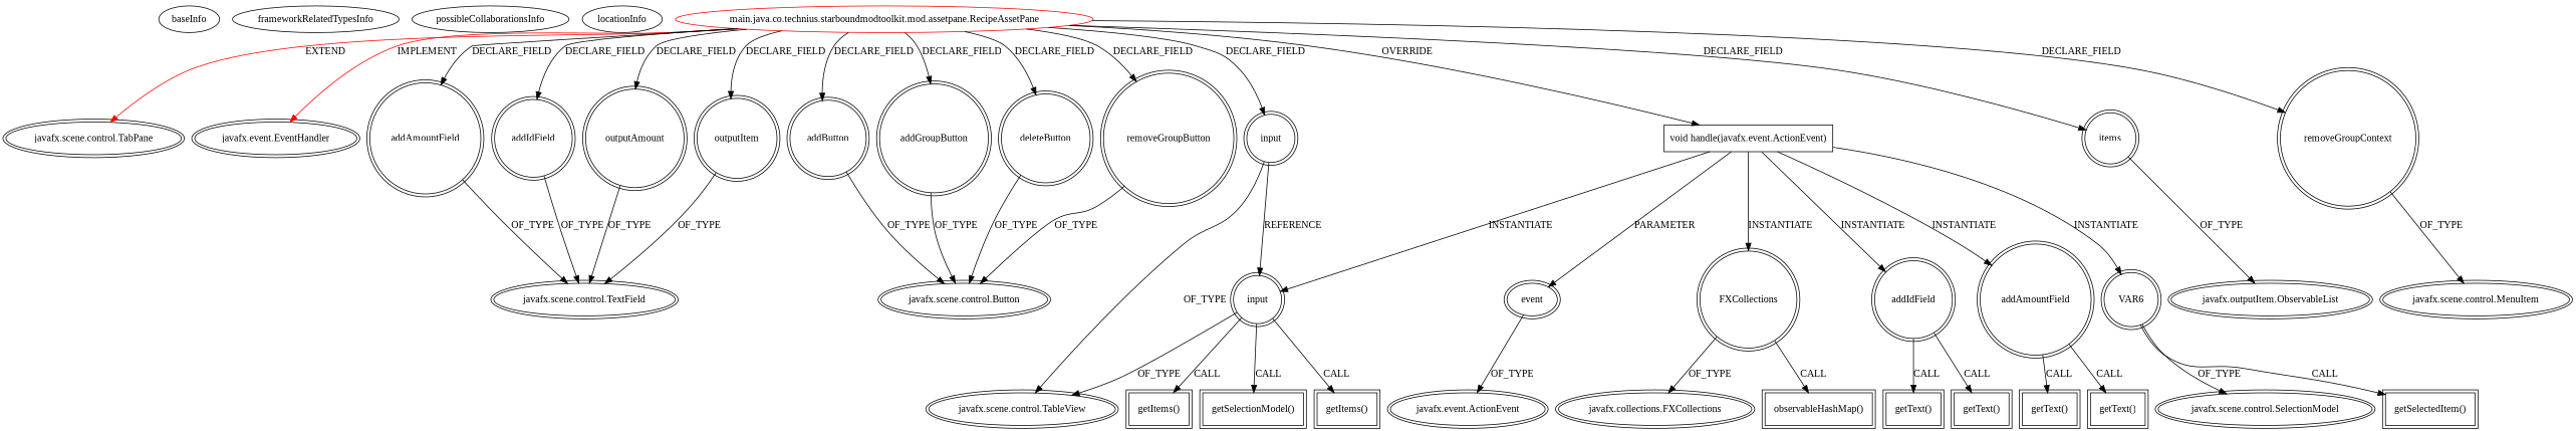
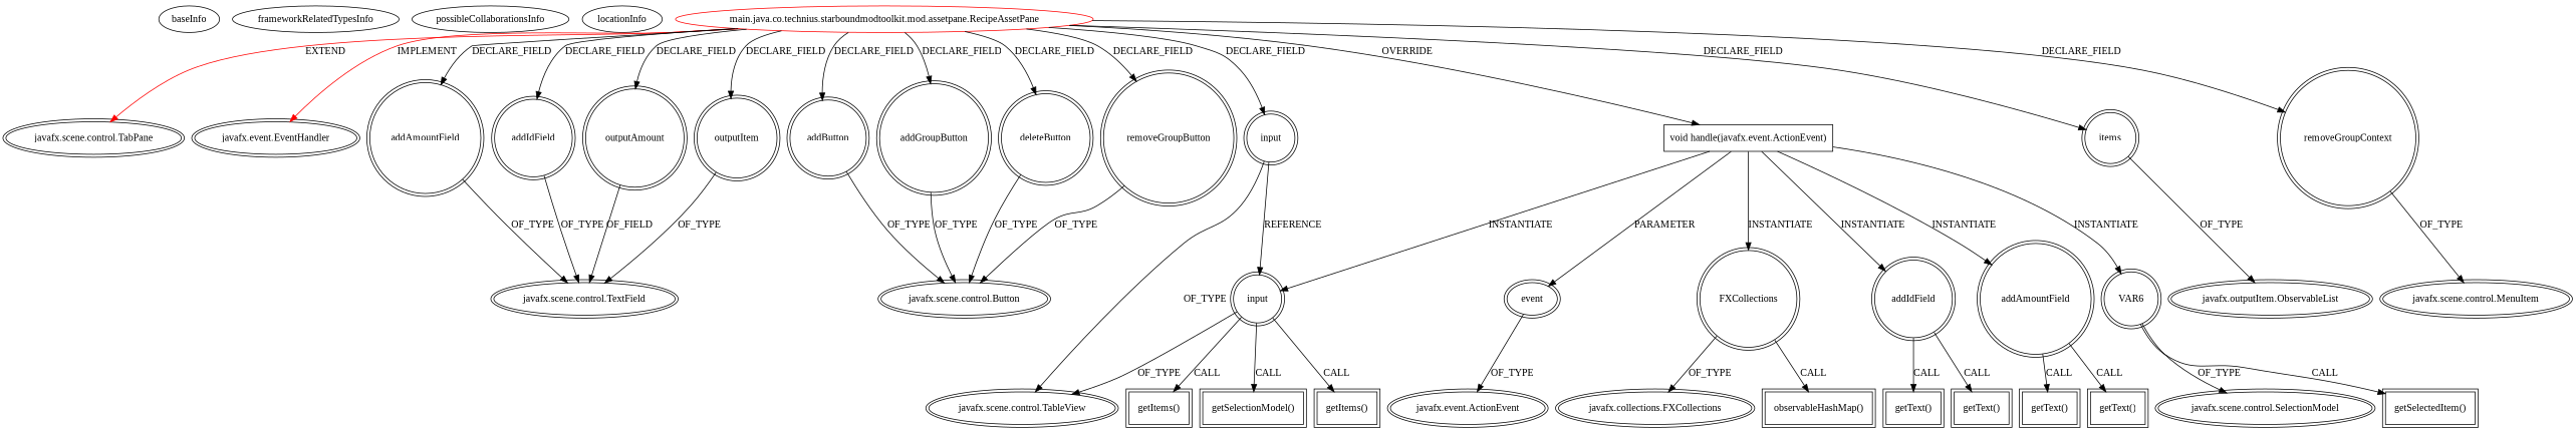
  digraph {
    fontname="Liberation Serif"
    node [fontname="Liberation Serif" isFrameworkType=true vertexType=FIELD_DECLARATION peripheries=2]
    edge [fontname="Liberation Serif"]
    baseInfo [category=extension_graph graphId=1429 isAnonymous=false possibleRelation=false isFrameworkType="" vertexType="" peripheries=""]
    frameworkRelatedTypesInfo [0="javafx.scene.control.TabPane" 1="javafx.event.EventHandler" isFrameworkType="" vertexType="" peripheries=""]
    possibleCollaborationsInfo [isFrameworkType="" vertexType="" peripheries=""]
    locationInfo [contextSignature=RecipeAssetPane filePath="/Technius-Starbound-Mod-Toolkit/Starbound-Mod-Toolkit-master/src/main/java/co/technius/starboundmodtoolkit/mod/assetpane/RecipeAssetPane.java" graphId=1429 projectName="Technius-Starbound-Mod-Toolkit" isFrameworkType="" vertexType="" peripheries=""]
    n5 [color=red isFrameworkType=false label="main.java.co.technius.starboundmodtoolkit.mod.assetpane.RecipeAssetPane" vertexType=ROOT_CLIENT_CLASS_DECLARATION peripheries=""]
    n6 [label="javafx.scene.control.TabPane" vertexType=FRAMEWORK_CLASS_TYPE]
    n7 [label="javafx.event.EventHandler" vertexType=FRAMEWORK_INTERFACE_TYPE]
    n8 [label=addAmountField shape=circle]
    n9 [label=addButton shape=circle]
    n10 [label=addGroupButton shape=circle]
    n11 [label=addIdField shape=circle]
    n12 [label=deleteButton shape=circle]
    n13 [label=input shape=circle]
    n14 [label=items shape=circle]
    n15 [label=outputAmount shape=circle]
    n16 [label=outputItem shape=circle]
    n17 [label=removeGroupButton shape=circle]
    n18 [label=removeGroupContext shape=circle]
    n19 [isFrameworkType=false label="void handle(javafx.event.ActionEvent)" shape=box vertexType=OVERRIDING_METHOD_DECLARATION peripheries=""]
    n20 [label="javafx.scene.control.TextField" vertexType=FRAMEWORK_CLASS_TYPE]
    n21 [label="javafx.scene.control.Button" vertexType=FRAMEWORK_CLASS_TYPE]
    n22 [label="javafx.scene.control.TableView" vertexType=FRAMEWORK_CLASS_TYPE]
    n23 [label=input shape=circle vertexType=VARIABLE_EXPRESION]
    n24 [label="javafx.outputItem.ObservableList" vertexType=FRAMEWORK_INTERFACE_TYPE]
    n25 [label="javafx.scene.control.MenuItem" vertexType=FRAMEWORK_CLASS_TYPE]
    n26 [label=event vertexType=PARAMETER_DECLARATION]
    n27 [label=FXCollections shape=circle vertexType=VARIABLE_EXPRESION]
    n28 [label=addIdField shape=circle vertexType=VARIABLE_EXPRESION]
    n29 [label=addAmountField shape=circle vertexType=VARIABLE_EXPRESION]
    n30 [label=VAR6 shape=circle vertexType=VARIABLE_EXPRESION]
    n31 [label="getItems()" shape=box vertexType=INSIDE_CALL]
    n32 [label="getSelectionModel()" shape=box vertexType=INSIDE_CALL]
    n33 [label="getItems()" shape=box vertexType=INSIDE_CALL]
    n34 [label="javafx.event.ActionEvent" vertexType=FRAMEWORK_CLASS_TYPE]
    n35 [label="javafx.collections.FXCollections" vertexType=FRAMEWORK_CLASS_TYPE]
    n36 [label="observableHashMap()" shape=box vertexType=INSIDE_CALL]
    n37 [label="getText()" shape=box vertexType=INSIDE_CALL]
    n38 [label="getText()" shape=box vertexType=INSIDE_CALL]
    n39 [label="getText()" shape=box vertexType=INSIDE_CALL]
    n40 [label="getText()" shape=box vertexType=INSIDE_CALL]
    n41 [label="javafx.scene.control.SelectionModel" vertexType=FRAMEWORK_CLASS_TYPE]
    n42 [label="getSelectedItem()" shape=box vertexType=INSIDE_CALL]
    n5 -> n6 [color=red label=EXTEND]
    n5 -> n7 [color=red label=IMPLEMENT]
    n5 -> n8 [label=DECLARE_FIELD]
    n5 -> n9 [label=DECLARE_FIELD]
    n5 -> n10 [label=DECLARE_FIELD]
    n5 -> n11 [label=DECLARE_FIELD]
    n5 -> n12 [label=DECLARE_FIELD]
    n5 -> n13 [label=DECLARE_FIELD]
    n5 -> n14 [label=DECLARE_FIELD]
    n5 -> n15 [label=DECLARE_FIELD]
    n5 -> n16 [label=DECLARE_FIELD]
    n5 -> n17 [label=DECLARE_FIELD]
    n5 -> n18 [label=DECLARE_FIELD]
    n5 -> n19 [label=OVERRIDE]
    n8 -> n20 [label=OF_TYPE]
    n9 -> n21 [label=OF_TYPE]
    n10 -> n21 [label=OF_TYPE]
    n11 -> n20 [label=OF_TYPE]
    n12 -> n21 [label=OF_TYPE]
    n13 -> n22 [label=OF_TYPE]
    n13 -> n23 [label=REFERENCE]
    n14 -> n24 [label=OF_TYPE]
-   n15 -> n20 [label=OF_TYPE]
+   n15 -> n20 [label=OF_FIELD]
    n16 -> n20 [label=OF_TYPE]
    n17 -> n21 [label=OF_TYPE]
    n18 -> n25 [label=OF_TYPE]
    n19 -> n23 [label=INSTANTIATE]
    n19 -> n26 [label=PARAMETER]
    n19 -> n27 [label=INSTANTIATE]
    n19 -> n28 [label=INSTANTIATE]
    n19 -> n29 [label=INSTANTIATE]
    n19 -> n30 [label=INSTANTIATE]
    n23 -> n22 [label=OF_TYPE]
    n23 -> n31 [label=CALL]
    n23 -> n32 [label=CALL]
    n23 -> n33 [label=CALL]
    n26 -> n34 [label=OF_TYPE]
    n27 -> n35 [label=OF_TYPE]
    n27 -> n36 [label=CALL]
    n28 -> n37 [label=CALL]
    n28 -> n38 [label=CALL]
    n29 -> n39 [label=CALL]
    n29 -> n40 [label=CALL]
    n30 -> n41 [label=OF_TYPE]
    n30 -> n42 [label=CALL]
  }
